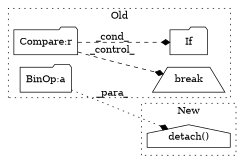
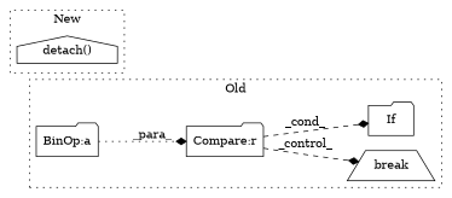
  digraph {
    rankdir=LR
    node [l=3 shape=folder]
    edge [arrowhead=diamond style=dashed]
    n1 [a=94 l=5 label=break s=47989 shape=trapezium]
    n2 [a=96 label=If s=47854]
    n3 [a=82 label="BinOp:a" s=47867]
    n4 [a=40 l=101 label="Compare:r" s=47857]
    n5 [a=75 l=157 label="detach()" s=47806 shape=house]
    subgraph cluster_1 {
      label=Old
      style=dotted
      n1
      n2
      n3
      n4
    }
    subgraph cluster_2 {
      label=New
      style=dotted
      n5
    }
-   n3 -> n5 [label=_para_ style=dotted]
+   n3 -> n4 [label=_para_ style=dotted]
    n4 -> n1 [label=_control_]
    n4 -> n2 [label=_cond_]
  }
